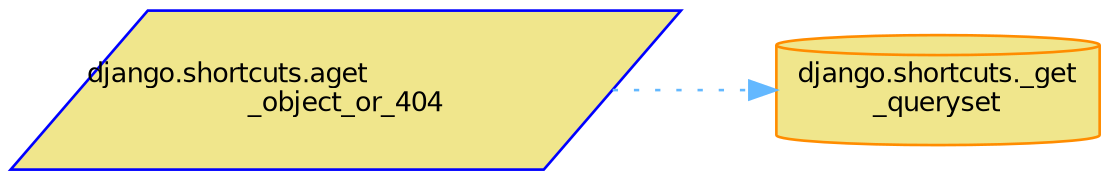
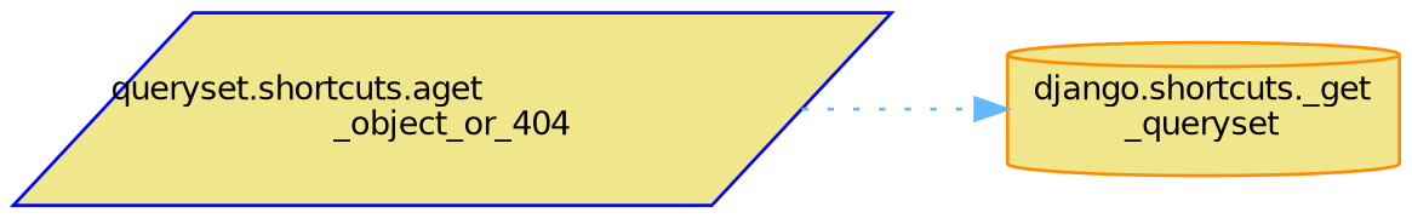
  digraph {
    rankdir=LR
    node [fillcolor=khaki fontname=Helvetica fontsize=10 style=filled]
-   n1 [color=blue fontcolor=black height=0.2 label="django.shortcuts.aget\l_object_or_404" shape=parallelogram width=0.4]
+   n1 [color=blue fontcolor=black height=0.2 label="queryset.shortcuts.aget\l_object_or_404" shape=parallelogram width=0.4]
    n2 [color=darkorange height=0.2 label="django.shortcuts._get\l_queryset" shape=cylinder width=0.4]
    n1 -> n2 [color=steelblue1 fontname=Helvetica fontsize=10 labelfontname=Helvetica labelfontsize=10 style=dotted]
  }
